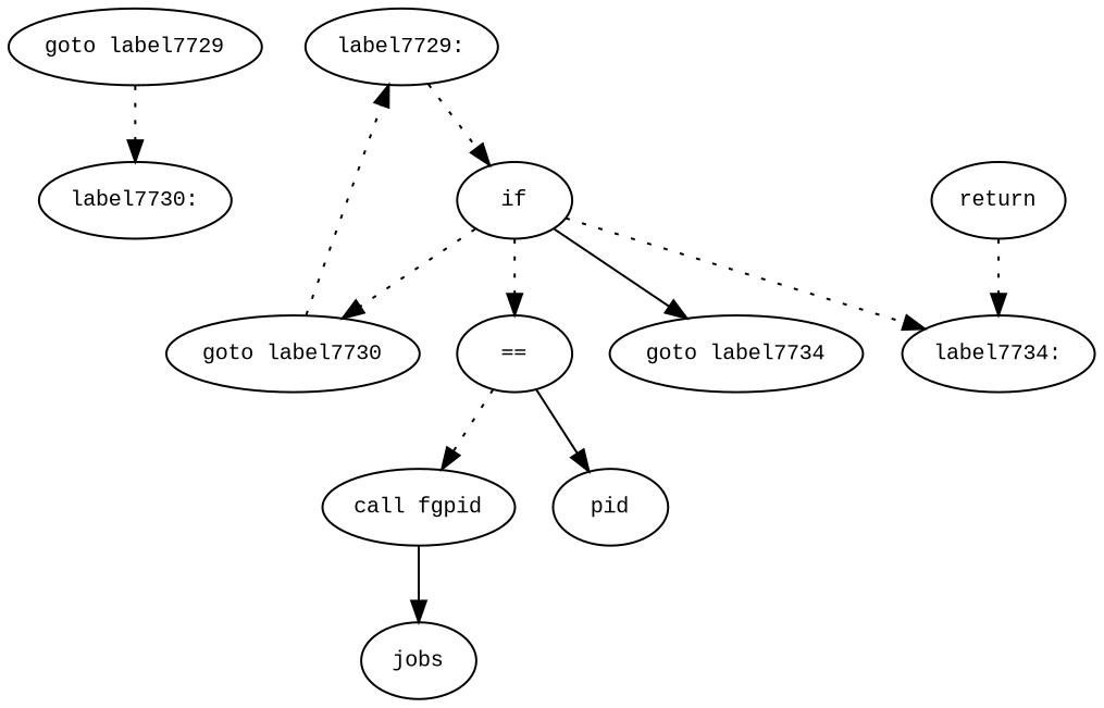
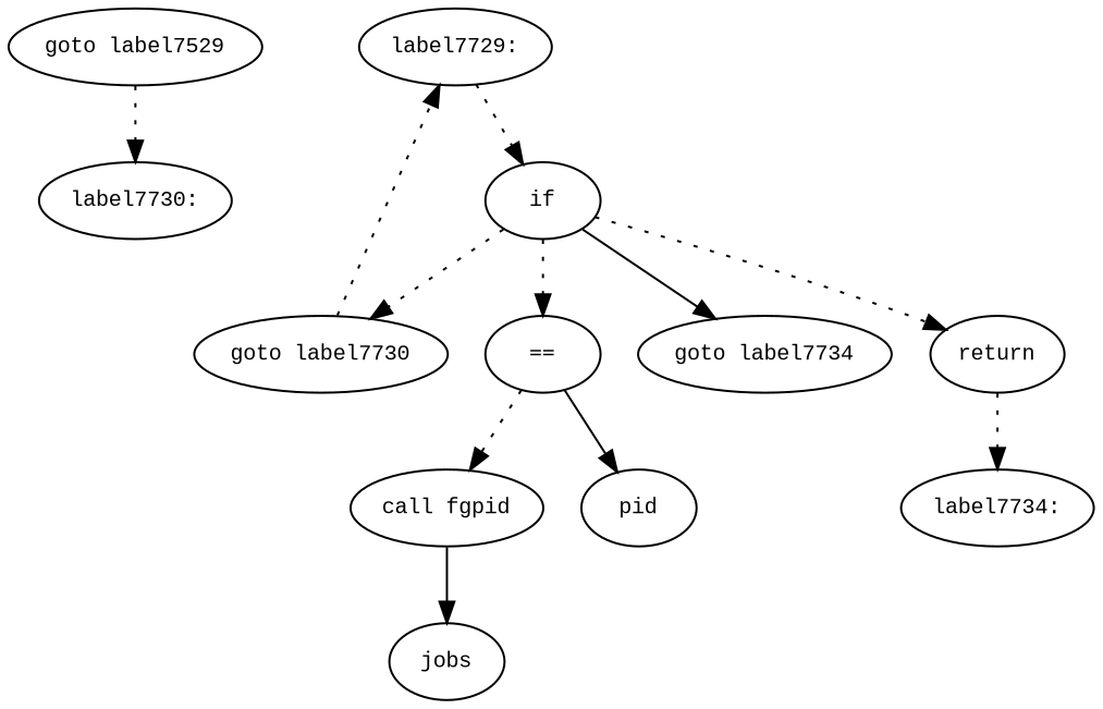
  digraph {
    fontname="Times New Roman"
    fontsize=10
    node [fontname="Courier New" fontsize=10 shape=ellipse]
    edge [fontname="Times New Roman" fontsize=10 style=dotted]
-   n1 [label="goto label7729"]
+   n1 [label="goto label7529"]
    n2 [label="label7730:"]
    n3 [label="label7729:"]
    n4 [label=if]
    n5 [label="=="]
    n6 [label="goto label7730"]
    n7 [label="goto label7734"]
    n8 [label="label7734:"]
    n9 [label="call fgpid"]
    n10 [label=pid]
    n11 [label=jobs]
    n12 [label=return]
    n1 -> n2
    n3 -> n4
    n4 -> n5
    n4 -> n6
    n4 -> n7 [style=""]
-   n4 -> n8
+   n4 -> n12
    n5 -> n9
    n5 -> n10 [style=""]
    n6 -> n3
    n9 -> n11 [style=""]
    n12 -> n8
  }
